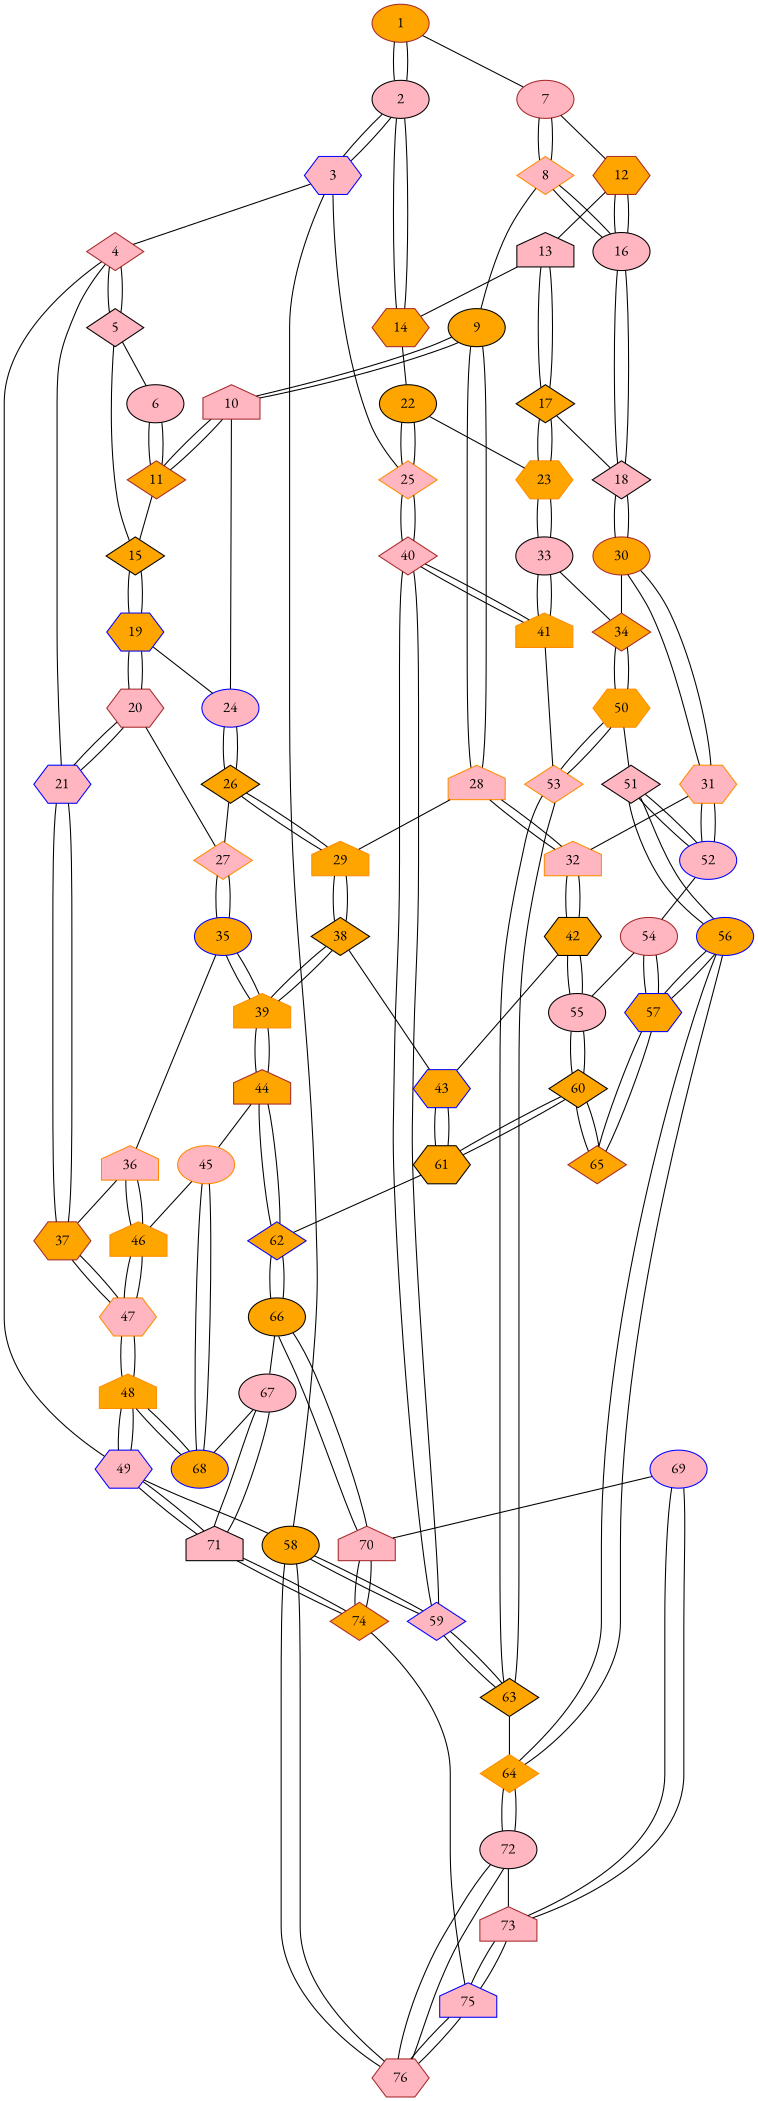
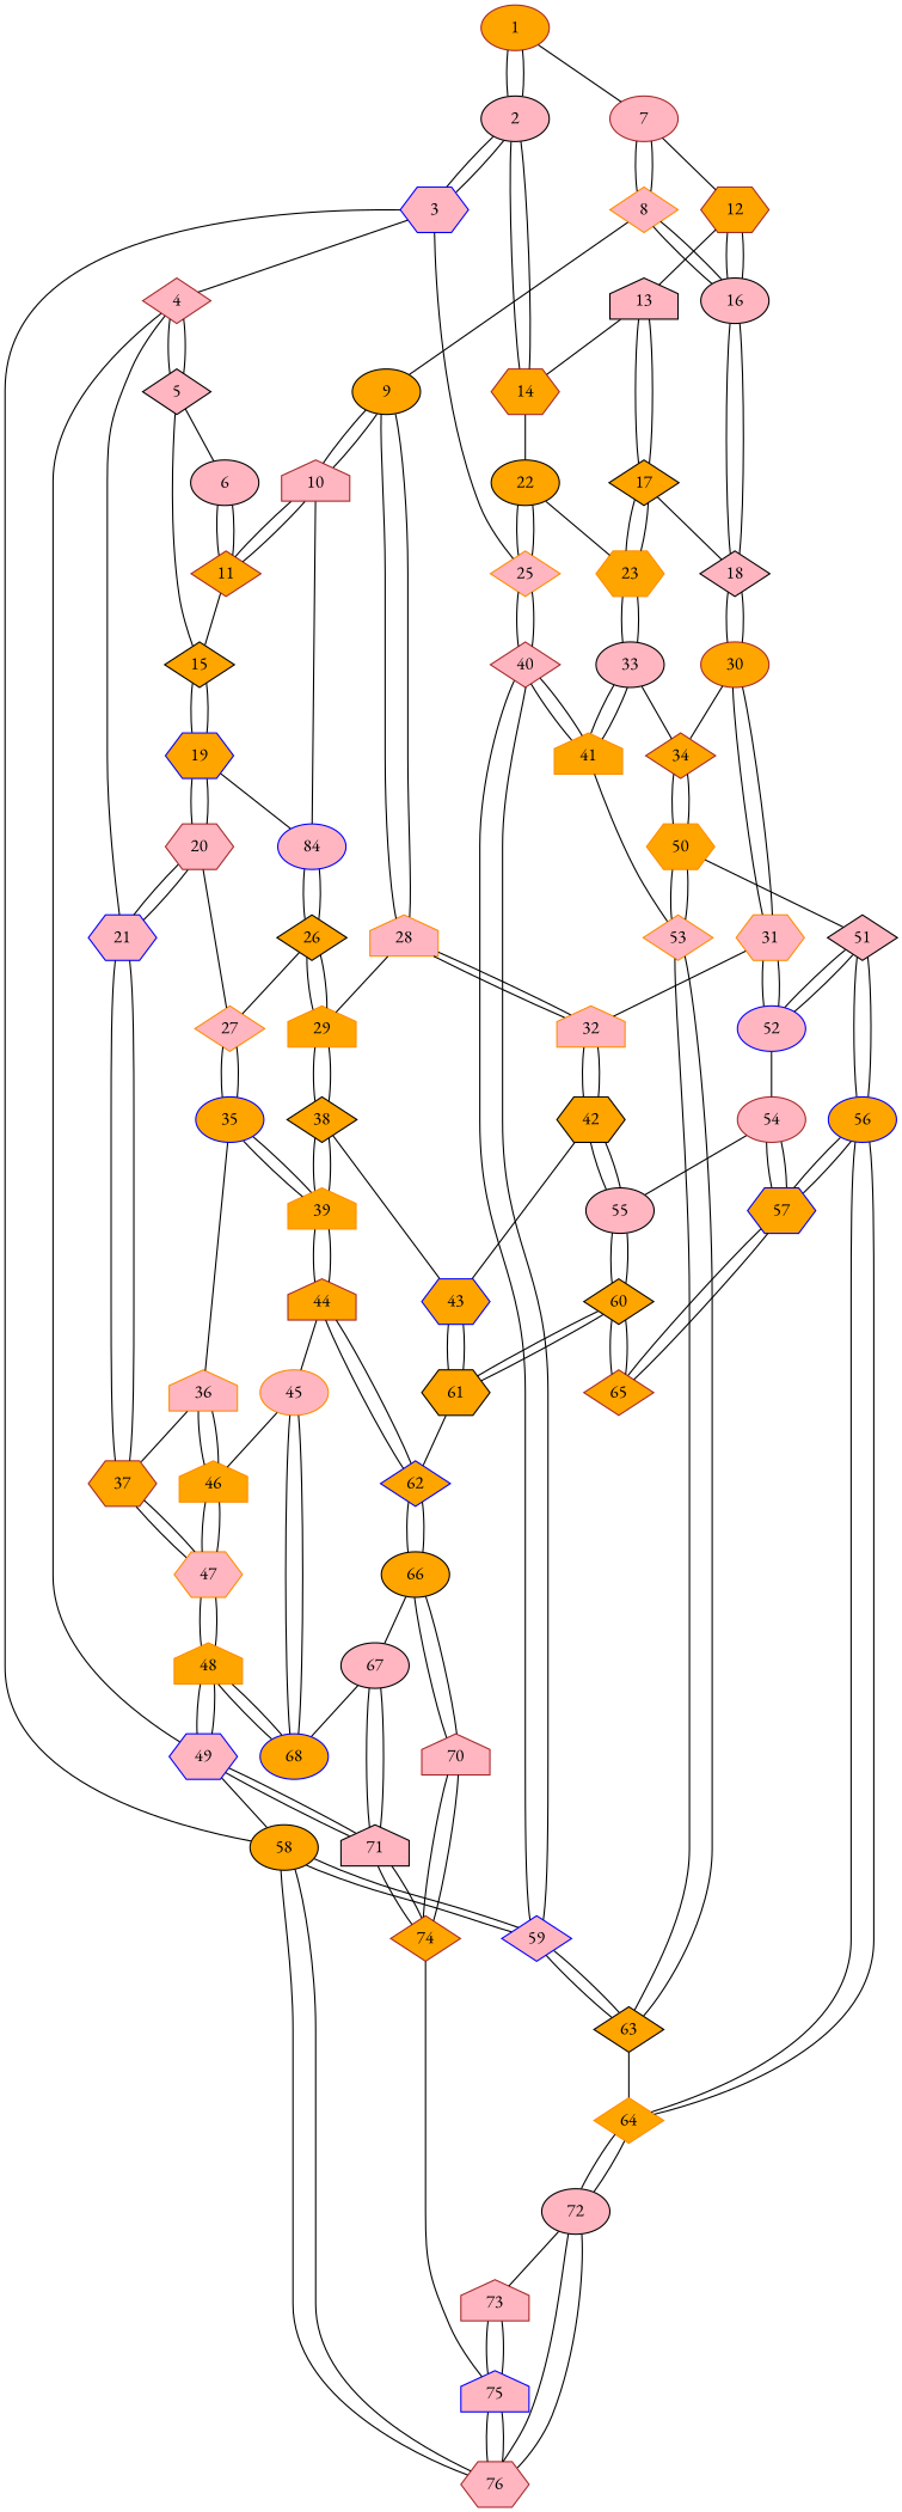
  graph {
    fontname="EB Garamond"
    node [color=black fillcolor=lightpink fontname="EB Garamond" shape=ellipse style=filled]
    edge [fontname="EB Garamond"]
    1 [color=brown fillcolor=orange]
    2
    7 [color=brown]
    3 [color=blue shape=hexagon]
    14 [color=brown fillcolor=orange shape=hexagon]
    8 [color=darkorange shape=diamond]
    12 [color=brown fillcolor=orange shape=hexagon]
    4 [color=brown shape=diamond]
    25 [color=darkorange shape=diamond]
    58 [fillcolor=orange]
    22 [fillcolor=orange]
    5 [shape=diamond]
    21 [color=blue shape=hexagon]
    49 [color=blue shape=hexagon]
    40 [color=brown shape=diamond]
    59 [color=blue shape=diamond]
    76 [color=brown shape=hexagon]
    6
    15 [fillcolor=orange shape=diamond]
    37 [color=brown fillcolor=orange shape=hexagon]
    71 [shape=house]
    11 [color=brown fillcolor=orange shape=diamond]
    19 [color=blue fillcolor=orange shape=hexagon]
    9 [fillcolor=orange]
    16
    13 [shape=house]
    10 [color=brown shape=house]
    28 [color=darkorange shape=house]
    18 [shape=diamond]
-   24 [color=blue]
+   24 [color=blue label=84]
    29 [color=darkorange fillcolor=orange shape=house]
    32 [color=darkorange shape=house]
    26 [fillcolor=orange shape=diamond]
    17 [fillcolor=orange shape=diamond]
    23 [color=darkorange fillcolor=orange shape=hexagon]
    20 [color=brown shape=hexagon]
    30 [color=brown fillcolor=orange]
    33
    31 [color=darkorange shape=hexagon]
    34 [color=brown fillcolor=orange shape=diamond]
    27 [color=darkorange shape=diamond]
    35 [color=blue fillcolor=orange]
    47 [color=darkorange shape=hexagon]
    41 [color=darkorange fillcolor=orange shape=house]
    38 [fillcolor=orange shape=diamond]
    36 [color=darkorange shape=house]
    39 [color=darkorange fillcolor=orange shape=house]
    42 [fillcolor=orange shape=hexagon]
    43 [color=blue fillcolor=orange shape=hexagon]
    52 [color=blue]
    50 [color=darkorange fillcolor=orange shape=hexagon]
    54 [color=brown]
    55
    53 [color=darkorange shape=diamond]
    51 [shape=diamond]
    46 [color=darkorange fillcolor=orange shape=house]
    44 [color=brown fillcolor=orange shape=house]
    48 [color=darkorange fillcolor=orange shape=house]
    61 [fillcolor=orange shape=hexagon]
    45 [color=darkorange]
    62 [color=blue fillcolor=orange shape=diamond]
    63 [fillcolor=orange shape=diamond]
    60 [fillcolor=orange shape=diamond]
    68 [color=blue fillcolor=orange]
    66 [fillcolor=orange]
    74 [color=brown fillcolor=orange shape=diamond]
    56 [color=blue fillcolor=orange]
    57 [color=blue fillcolor=orange shape=hexagon]
    64 [color=darkorange fillcolor=orange shape=diamond]
    65 [color=brown fillcolor=orange shape=diamond]
    72
    67
    70 [color=brown shape=house]
    73 [color=brown shape=house]
-   69 [color=blue]
    75 [color=blue shape=house]
    1 -- 2
    1 -- 2
    1 -- 7
    2 -- 3
    2 -- 3
    2 -- 14
    2 -- 14
    7 -- 8
    7 -- 8
    7 -- 12
    3 -- 4
    3 -- 25
    3 -- 58
    14 -- 22
    8 -- 9
    8 -- 16
    8 -- 16
    12 -- 16
    12 -- 16
    12 -- 13
    4 -- 5
    4 -- 5
    4 -- 21
    4 -- 49
    25 -- 40
    25 -- 40
    58 -- 59
    58 -- 59
    58 -- 76
    58 -- 76
    22 -- 25
    22 -- 25
    22 -- 23
    5 -- 6
    5 -- 15
    21 -- 37
    21 -- 37
    49 -- 58
    49 -- 71
    49 -- 71
    40 -- 59
    40 -- 59
    40 -- 41
    40 -- 41
    59 -- 63
    59 -- 63
    6 -- 11
    6 -- 11
    15 -- 19
    15 -- 19
    37 -- 47
    37 -- 47
    71 -- 74
    71 -- 74
    11 -- 15
    19 -- 24
    19 -- 20
    19 -- 20
    9 -- 10
    9 -- 10
    9 -- 28
    9 -- 28
    16 -- 18
    16 -- 18
    13 -- 14
    13 -- 17
    13 -- 17
    10 -- 11
    10 -- 11
    10 -- 24
    28 -- 29
    28 -- 32
    28 -- 32
    18 -- 30
    18 -- 30
    24 -- 26
    24 -- 26
    29 -- 38
    29 -- 38
    32 -- 42
    32 -- 42
    26 -- 29
    26 -- 29
    26 -- 27
    17 -- 18
    17 -- 23
    17 -- 23
    23 -- 33
    23 -- 33
    20 -- 21
    20 -- 21
    20 -- 27
    30 -- 31
    30 -- 31
    30 -- 34
    33 -- 34
    33 -- 41
    33 -- 41
    31 -- 32
    31 -- 52
    31 -- 52
    34 -- 50
    34 -- 50
    27 -- 35
    27 -- 35
    35 -- 36
    35 -- 39
    35 -- 39
    47 -- 48
    47 -- 48
    41 -- 53
    38 -- 39
    38 -- 39
    38 -- 43
    36 -- 37
    36 -- 46
    36 -- 46
    39 -- 44
    39 -- 44
    42 -- 43
    42 -- 55
    42 -- 55
    43 -- 61
    43 -- 61
    52 -- 54
    50 -- 53
    50 -- 53
    50 -- 51
    54 -- 55
    54 -- 57
    54 -- 57
    55 -- 60
    55 -- 60
    53 -- 63
    53 -- 63
    51 -- 52
    51 -- 52
    51 -- 56
    51 -- 56
    46 -- 47
    46 -- 47
    44 -- 45
    44 -- 62
    44 -- 62
    48 -- 49
    48 -- 49
    48 -- 68
    48 -- 68
    61 -- 62
    45 -- 46
    45 -- 68
    45 -- 68
    62 -- 66
    62 -- 66
    63 -- 64
    60 -- 61
    60 -- 61
    60 -- 65
    60 -- 65
    66 -- 67
    66 -- 70
    66 -- 70
    74 -- 75
    56 -- 57
    56 -- 57
    56 -- 64
    56 -- 64
    57 -- 65
    57 -- 65
    64 -- 72
    64 -- 72
    72 -- 76
    72 -- 76
    72 -- 73
    67 -- 71
    67 -- 71
    67 -- 68
    70 -- 74
    70 -- 74
    73 -- 75
    73 -- 75
-   69 -- 70
-   69 -- 73
-   69 -- 73
    75 -- 76
    75 -- 76
  }
